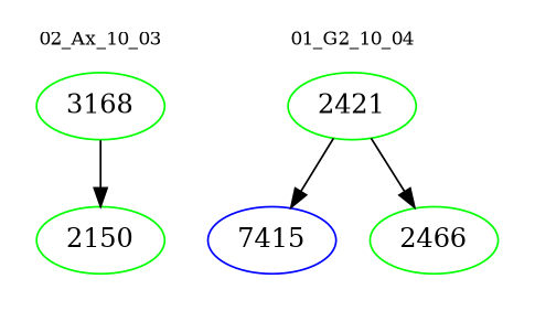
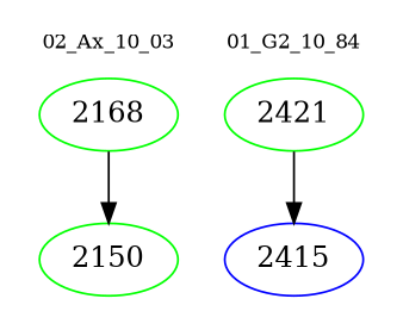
  digraph {
    node [color=green]
    edge [color=black]
-   n1 [label=3168]
+   n1 [label=2168]
    n2 [label=2150]
    n3 [label=2421]
-   n4 [color=blue label=7415]
-   n5 [label=2466]
+   n4 [color=blue label=2415]
    subgraph cluster_1 {
      color=white
      fontsize=10
      label="02_Ax_10_03"
      n1
      n2
    }
    subgraph cluster_2 {
      color=white
      fontsize=10
-     label="01_G2_10_04"
+     label="01_G2_10_84"
      n3
      n4
-     n5
    }
    n1 -> n2
    n3 -> n4
-   n3 -> n5
  }
